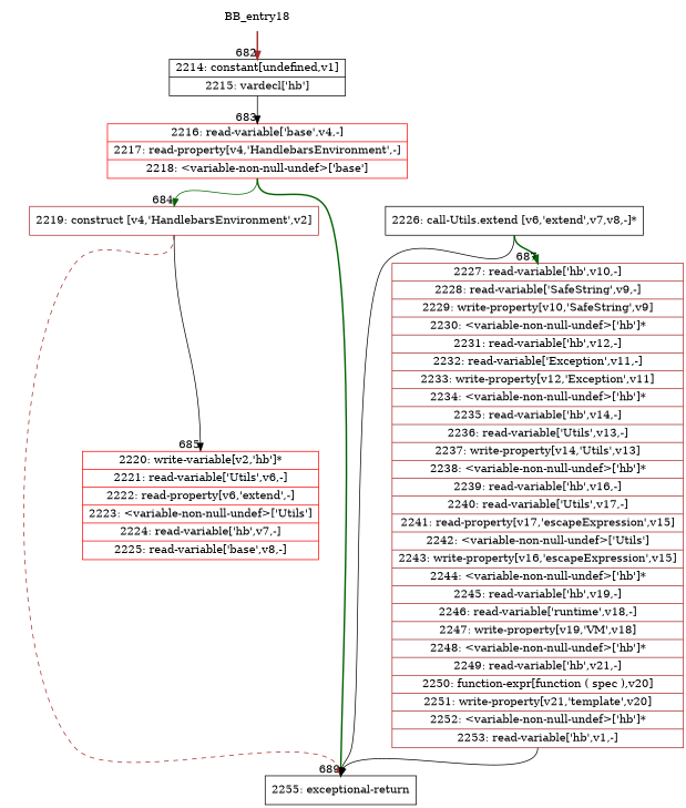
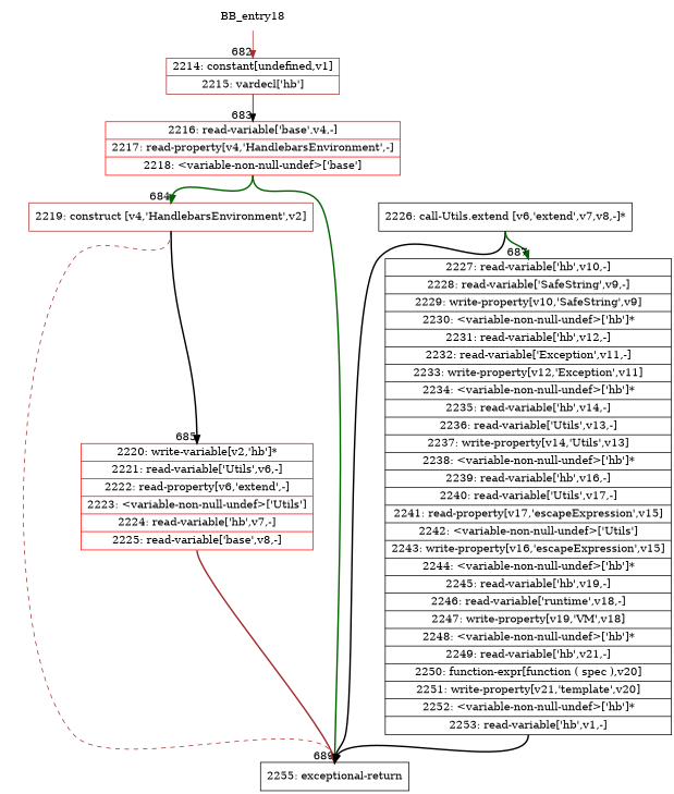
  digraph {
    rankdir=TD
    node [color=red shape=record]
    edge [color=black headport=n style=bold tailport=s]
    n1 [label=BB_entry18 shape=none]
-   n2 [color=black label="{2214: constant[undefined,v1]|2215: vardecl['hb']}"]
+   n2 [color=brown label="{2214: constant[undefined,v1]|2215: vardecl['hb']}"]
    n3 [label="{2216: read-variable['base',v4,-]|2217: read-property[v4,'HandlebarsEnvironment',-]|2218: \<variable-non-null-undef\>['base']}"]
    n4 [color=brown label="{2219: construct [v4,'HandlebarsEnvironment',v2]}"]
    n5 [color=black label="{2255: exceptional-return}"]
    n6 [label="{2220: write-variable[v2,'hb']*|2221: read-variable['Utils',v6,-]|2222: read-property[v6,'extend',-]|2223: \<variable-non-null-undef\>['Utils']|2224: read-variable['hb',v7,-]|2225: read-variable['base',v8,-]}"]
    n7 [color=black label="{2226: call-Utils.extend [v6,'extend',v7,v8,-]*}"]
-   n8 [color=brown label="{2227: read-variable['hb',v10,-]|2228: read-variable['SafeString',v9,-]|2229: write-property[v10,'SafeString',v9]|2230: \<variable-non-null-undef\>['hb']*|2231: read-variable['hb',v12,-]|2232: read-variable['Exception',v11,-]|2233: write-property[v12,'Exception',v11]|2234: \<variable-non-null-undef\>['hb']*|2235: read-variable['hb',v14,-]|2236: read-variable['Utils',v13,-]|2237: write-property[v14,'Utils',v13]|2238: \<variable-non-null-undef\>['hb']*|2239: read-variable['hb',v16,-]|2240: read-variable['Utils',v17,-]|2241: read-property[v17,'escapeExpression',v15]|2242: \<variable-non-null-undef\>['Utils']|2243: write-property[v16,'escapeExpression',v15]|2244: \<variable-non-null-undef\>['hb']*|2245: read-variable['hb',v19,-]|2246: read-variable['runtime',v18,-]|2247: write-property[v19,'VM',v18]|2248: \<variable-non-null-undef\>['hb']*|2249: read-variable['hb',v21,-]|2250: function-expr[function ( spec ),v20]|2251: write-property[v21,'template',v20]|2252: \<variable-non-null-undef\>['hb']*|2253: read-variable['hb',v1,-]}"]
-   n1 -> n2 [color=brown headlabel="    682"]
+   n8 [color=black label="{2227: read-variable['hb',v10,-]|2228: read-variable['SafeString',v9,-]|2229: write-property[v10,'SafeString',v9]|2230: \<variable-non-null-undef\>['hb']*|2231: read-variable['hb',v12,-]|2232: read-variable['Exception',v11,-]|2233: write-property[v12,'Exception',v11]|2234: \<variable-non-null-undef\>['hb']*|2235: read-variable['hb',v14,-]|2236: read-variable['Utils',v13,-]|2237: write-property[v14,'Utils',v13]|2238: \<variable-non-null-undef\>['hb']*|2239: read-variable['hb',v16,-]|2240: read-variable['Utils',v17,-]|2241: read-property[v17,'escapeExpression',v15]|2242: \<variable-non-null-undef\>['Utils']|2243: write-property[v16,'escapeExpression',v15]|2244: \<variable-non-null-undef\>['hb']*|2245: read-variable['hb',v19,-]|2246: read-variable['runtime',v18,-]|2247: write-property[v19,'VM',v18]|2248: \<variable-non-null-undef\>['hb']*|2249: read-variable['hb',v21,-]|2250: function-expr[function ( spec ),v20]|2251: write-property[v21,'template',v20]|2252: \<variable-non-null-undef\>['hb']*|2253: read-variable['hb',v1,-]}"]
+   n1 -> n2 [color=brown headlabel="    682" style=solid]
    n2 -> n3 [headlabel="      683" style=solid]
-   n3 -> n4 [color=darkgreen headlabel="      684" style=solid]
+   n3 -> n4 [color=darkgreen headlabel="      684"]
    n3 -> n5 [color=darkgreen headlabel="      689"]
    n4 -> n5 [color=brown style=dashed]
-   n4 -> n6 [headlabel="      685" style=solid]
-   n7 -> n5 [style=solid]
+   n4 -> n6 [headlabel="      685"]
+   n6 -> n5 [color=brown]
+   n7 -> n5
    n7 -> n8 [color=darkgreen headlabel="      687"]
-   n8 -> n5 [style=solid]
+   n8 -> n5
  }
